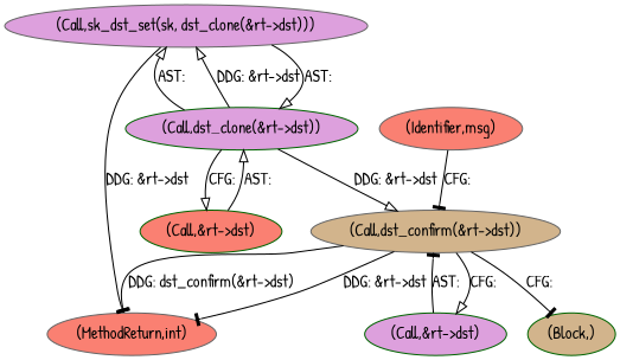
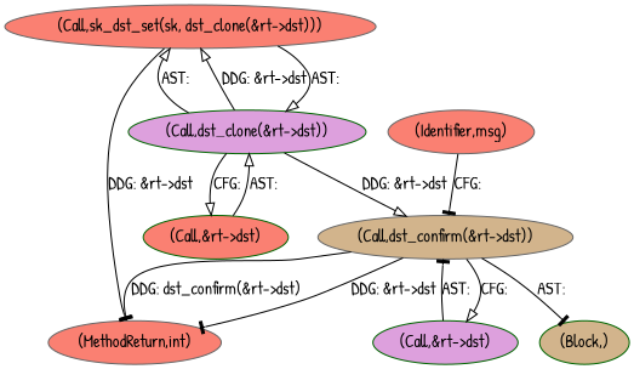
  digraph {
    fontname="Patrick Hand"
    node [color=gray40 fillcolor=plum fontname="Patrick Hand" style=filled]
    edge [arrowhead=onormal fontname="Patrick Hand"]
    n1 [fillcolor=tan label="(Call,dst_confirm(&rt->dst))"]
    n2 [color=darkgreen fillcolor=tan label="(Block,)"]
    n3 [color=darkgreen label="(Call,&rt->dst)"]
    n4 [fillcolor=salmon label="(MethodReturn,int)"]
    n5 [color=darkgreen label="(Call,dst_clone(&rt->dst))"]
    n6 [color=darkgreen fillcolor=salmon label="(Call,&rt->dst)"]
-   n7 [label="(Call,sk_dst_set(sk, dst_clone(&rt->dst)))"]
+   n7 [fillcolor=salmon label="(Call,sk_dst_set(sk, dst_clone(&rt->dst)))"]
    n8 [fillcolor=salmon label="(Identifier,msg)"]
-   n1 -> n2 [arrowhead=tee label="CFG: "]
+   n1 -> n2 [arrowhead=tee label="AST: "]
    n1 -> n3 [label="CFG: "]
    n1 -> n4 [arrowhead=tee label="DDG: &rt->dst"]
    n1 -> n4 [arrowhead=tee label="DDG: dst_confirm(&rt->dst)"]
    n3 -> n1 [arrowhead=tee label="AST: "]
    n5 -> n1 [label="DDG: &rt->dst"]
    n5 -> n6 [label="CFG: "]
    n5 -> n7 [label="AST: "]
    n5 -> n7 [label="DDG: &rt->dst"]
    n6 -> n5 [label="AST: "]
    n7 -> n4 [arrowhead=tee label="DDG: &rt->dst"]
    n7 -> n5 [label="AST: "]
    n8 -> n1 [arrowhead=tee label="CFG: "]
  }
